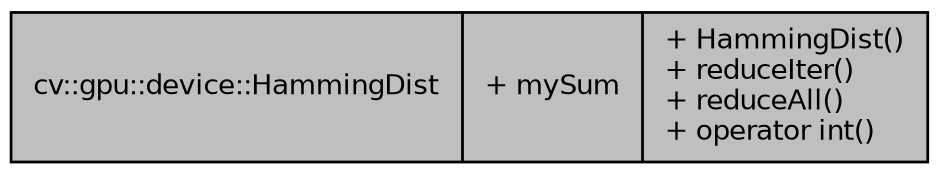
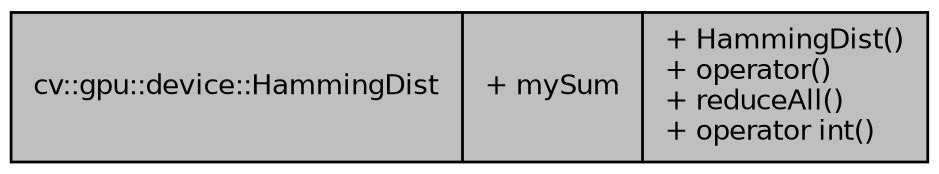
  digraph {
    rankdir=LR
-   n1 [color=black fillcolor=grey75 fontcolor=black fontname=Helvetica fontsize=10 height=0.2 label="{cv::gpu::device::HammingDist\n|+ mySum\l|+ HammingDist()\l+ reduceIter()\l+ reduceAll()\l+ operator int()\l}" shape=record style=filled width=0.4]
+   n1 [color=black fillcolor=grey75 fontcolor=black fontname=Helvetica fontsize=10 height=0.2 label="{cv::gpu::device::HammingDist\n|+ mySum\l|+ HammingDist()\l+ operator()\l+ reduceAll()\l+ operator int()\l}" shape=record style=filled width=0.4]
  }
